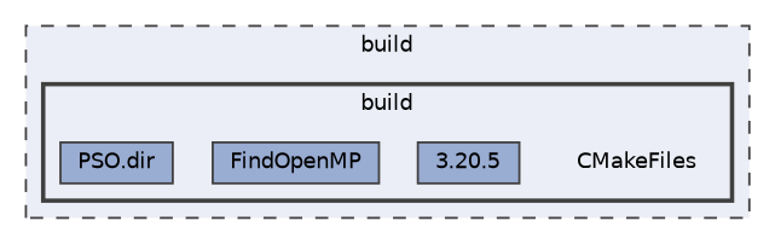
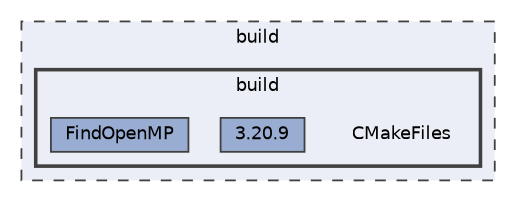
  digraph {
    compound=true
    node [fontname=Helvetica fontsize=10 shape=box color=grey25 fillcolor="#99acd2" style=filled]
    n1 [height=0.2 label=CMakeFiles shape=plaintext width=0.4 color="" fillcolor="" style=""]
-   n2 [height=0.2 label="3.20.5" width=0.4]
+   n2 [height=0.2 label="3.20.9" width=0.4]
    n3 [height=0.2 label=FindOpenMP width=0.4]
-   n4 [height=0.2 label="PSO.dir" width=0.4]
    subgraph cluster_1 {
      bgcolor="#ebeef6"
      fontname=Helvetica
      fontsize=10
      label=build
      pencolor=grey25
      style="filled,dashed"
      subgraph cluster_2 {
        bgcolor="#ebeef6"
        fontname=Helvetica
        fontsize=10
        pencolor=grey25
        style="filled,bold"
        n1
        n2
        n3
-       n4
      }
    }
  }
